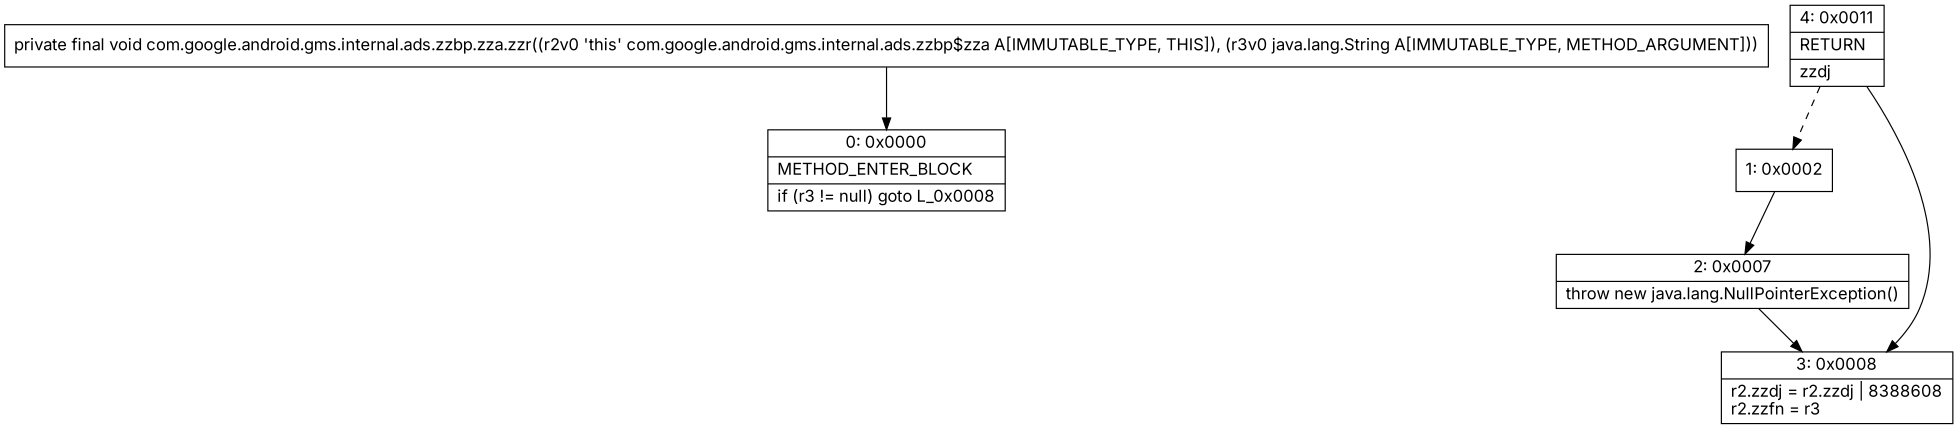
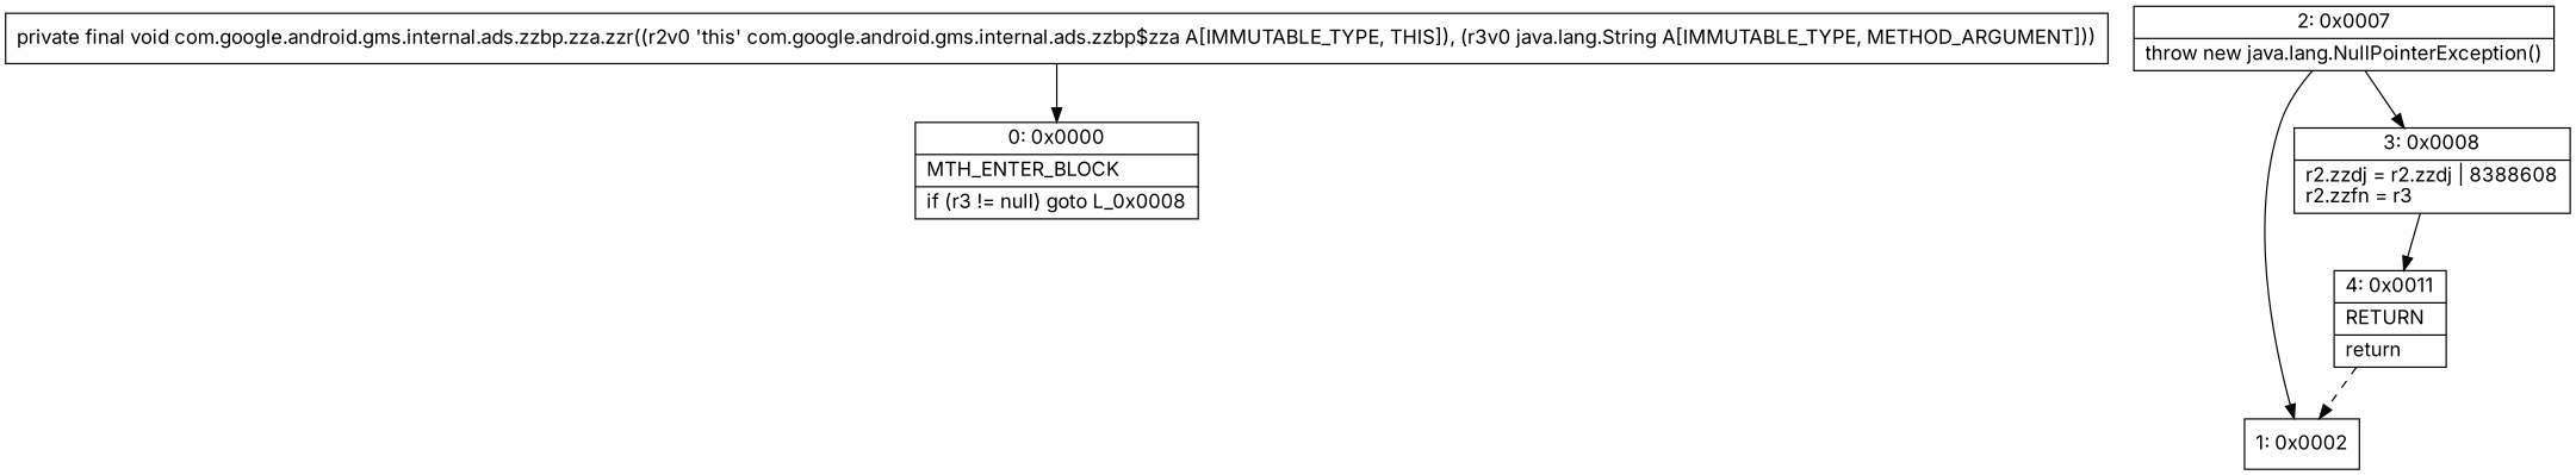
  digraph {
    fontname=Inter
    node [fontname=Inter shape=record]
    edge [fontname=Inter]
-   n1 [label="{0\:\ 0x0000|METHOD_ENTER_BLOCK\l|if (r3 != null) goto L_0x0008\l}"]
+   n1 [label="{0\:\ 0x0000|MTH_ENTER_BLOCK\l|if (r3 != null) goto L_0x0008\l}"]
    n2 [label="{1\:\ 0x0002}"]
    n3 [label="{2\:\ 0x0007|throw new java.lang.NullPointerException()\l}"]
    n4 [label="{3\:\ 0x0008|r2.zzdj = r2.zzdj \| 8388608\lr2.zzfn = r3\l}"]
-   n5 [label="{4\:\ 0x0011|RETURN\l|zzdj\l}"]
+   n5 [label="{4\:\ 0x0011|RETURN\l|return\l}"]
    n6 [label="{private final void com.google.android.gms.internal.ads.zzbp.zza.zzr((r2v0 'this' com.google.android.gms.internal.ads.zzbp$zza A[IMMUTABLE_TYPE, THIS]), (r3v0 java.lang.String A[IMMUTABLE_TYPE, METHOD_ARGUMENT])) }"]
-   n2 -> n3
+   n3 -> n2
    n3 -> n4
-   n5 -> n4
+   n4 -> n5
    n5 -> n2 [style=dashed]
    n6 -> n1
  }
